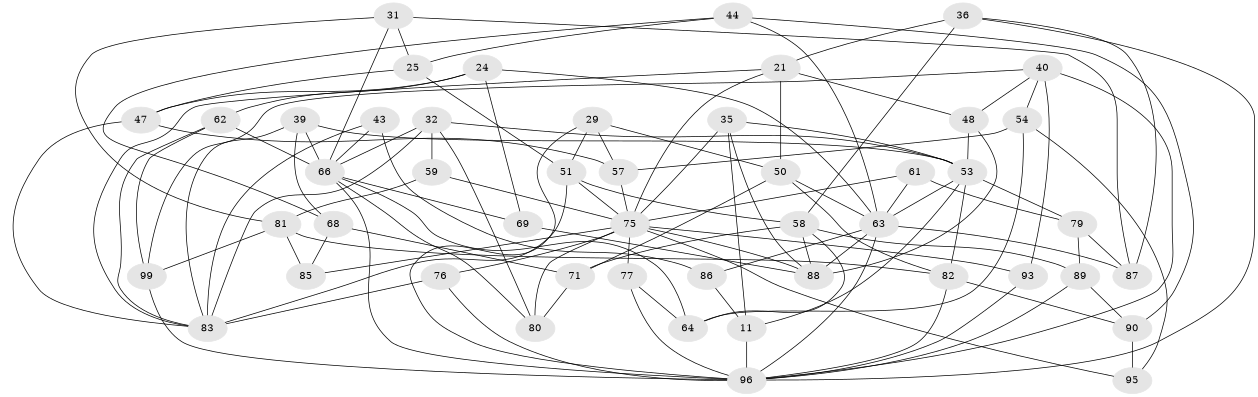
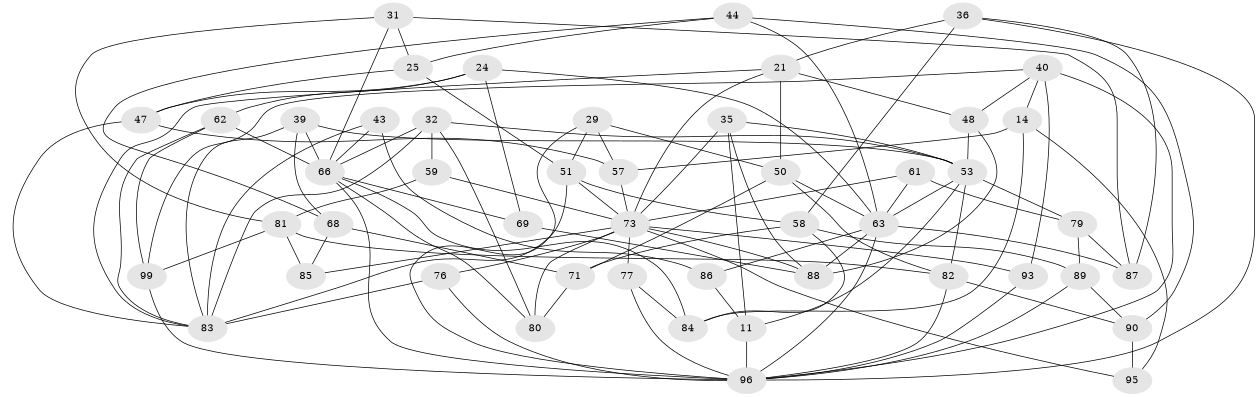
  graph {
    node [color=gray90 style=filled]
    24
    47
    62
    63 [super="+42"]
    69
    57
    83 [super="+27"]
    66 [super="+11+25+64"]
    n9 [label=99 super="+55"]
    96 [super="+19+14+94"]
    87
    88 [super="+3+52"]
    86
    50 [super="+12"]
    71 [super="+49"]
    82 [super="+7"]
    29
    51 [super="+33"]
-   75 [super="+23+30+72+74"]
+   75 [super="+23+30+72+74" label=73]
    58 [super="+22"]
    n21 [label=25]
    31
    81 [super="+67"]
    80 [super="+2"]
-   84 [label=64]
+   84
    85
    32 [super="+21"]
    53 [super="+17"]
    59
    n30 [label=11 super="+78"]
    79
    35 [super="+26"]
    93 [super="+46"]
    95
    76
    77
    n37 [label=21 super="+1"]
    48
    36
    89
    39
    68
    40 [super="+8"]
-   54
+   54 [label=14]
    43
    44
    90 [super="+70"]
    61
    24 -- 47
    24 -- 62
    24 -- 63
    24 -- 69
    47 -- 57
    47 -- 83
    62 -- 83
    62 -- 66
    62 -- n9
    63 -- 96 [weight=2]
    63 -- 87
    63 -- 88
    63 -- 86
    69 -- 88
    57 -- 75
    66 -- 69
    66 -- 96 [weight=2]
    66 -- 80
    66 -- 84
    n9 -- 96 [weight=2]
    86 -- n30 [weight=2]
    50 -- 63
    50 -- 71
    50 -- 82
    71 -- 80 [weight=2]
    82 -- 96
    82 -- 90 [weight=2]
    29 -- 57
    29 -- 96
    29 -- 50
    29 -- 51
    51 -- 83
    51 -- 75 [weight=2]
    51 -- 58
    75 -- 88
    75 -- 80 [weight=2]
    75 -- 85 [weight=2]
    75 -- 93
    75 -- 95
    75 -- 76 [weight=2]
    75 -- 77 [weight=2]
-   58 -- 88
    58 -- 71
    58 -- 84
    58 -- 89
    n21 -- 47
    n21 -- 51
    31 -- 66
    31 -- 87
    31 -- n21
    31 -- 81
    81 -- n9 [weight=2]
    81 -- 82
    81 -- 85
    32 -- 83
    32 -- 66
    32 -- 80
    32 -- 53
    32 -- 59 [weight=2]
    53 -- 63
    53 -- 82
    53 -- n30
    53 -- 79
    59 -- 75
    59 -- 81
    n30 -- 96 [weight=5]
    79 -- 87
    79 -- 89
    35 -- 88 [weight=2]
    35 -- 75
    35 -- 53
    35 -- n30 [weight=2]
    93 -- 96 [weight=2]
    76 -- 83
    76 -- 96
    77 -- 96
    77 -- 84
    n37 -- 83
    n37 -- 50 [weight=2]
    n37 -- 75
    n37 -- 48
    48 -- 88
    48 -- 53
    36 -- 96
    36 -- 87
    36 -- 58
    36 -- n37
    89 -- 96
    89 -- 90
    39 -- 83
    39 -- 66
    39 -- 53
    39 -- 68
    68 -- 71
    68 -- 85
    40 -- n9
    40 -- 96
    40 -- 93 [weight=2]
    40 -- 48
    40 -- 54
    54 -- 57
    54 -- 84
    54 -- 95
    43 -- 83
    43 -- 66
    43 -- 86
    44 -- 63
    44 -- n21
    44 -- 68
    44 -- 90
    90 -- 95 [weight=2]
    61 -- 63
    61 -- 75 [weight=2]
    61 -- 79
  }
